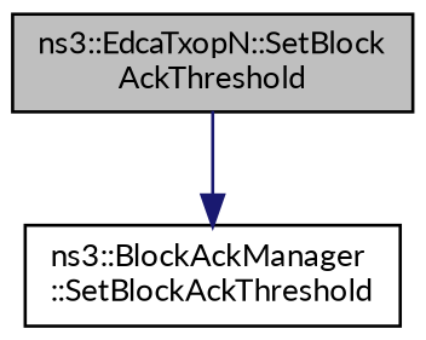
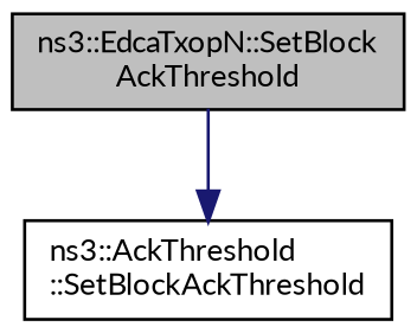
  digraph {
    rankdir=TB
    fontname=Lato
    node [color=black fontname=Lato fontsize=10 shape=record style=filled]
    n1 [fillcolor=grey75 fontcolor=black height=0.2 label="ns3::EdcaTxopN::SetBlock\lAckThreshold" width=0.4]
-   n2 [fillcolor=white height=0.2 label="ns3::BlockAckManager\l::SetBlockAckThreshold" width=0.4]
+   n2 [fillcolor=white height=0.2 label="ns3::AckThreshold\l::SetBlockAckThreshold" width=0.4]
    n1 -> n2 [color=midnightblue fontname=Lato fontsize=10 labelfontname=Helvetica labelfontsize=10 style=solid]
  }
